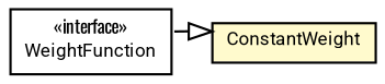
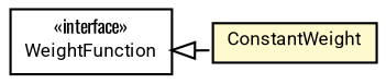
  digraph {
    nodesep=0.15
    rankdir=LR
    ranksep=0.25
    fontname=Oswald
    node [fontcolor=black fontname=Oswald fontsize=8 margin=0 shape=plaintext]
    n1 [height=0 label=<<table title="de.lmu.ifi.dbs.elki.math.linearalgebra.pca.weightfunctions.WeightFunction" border="0" cellborder="1" cellspacing="0" cellpadding="2" href="WeightFunction.html" target="_parent"> 		<tr><td><table border="0" cellspacing="0" cellpadding="1"> 		<tr><td align="center" balign="center"> &#171;interface&#187; </td></tr> 		<tr><td align="center" balign="center"> <font face="Roboto">WeightFunction</font> </td></tr> 		</table></td></tr> 		</table>> width=0]
    n2 [height=0 label=<<table title="de.lmu.ifi.dbs.elki.math.linearalgebra.pca.weightfunctions.ConstantWeight" border="0" cellborder="1" cellspacing="0" cellpadding="2" bgcolor="lemonChiffon" href="ConstantWeight.html" target="_parent"> 		<tr><td><table border="0" cellspacing="0" cellpadding="1"> 		<tr><td align="center" balign="center"> <font face="Roboto">ConstantWeight</font> </td></tr> 		</table></td></tr> 		</table>> width=0]
-   n2 -> n1 [arrowtail=empty color=black dir=back fontname=Oswald fontsize=7 labelfontname=Roboto labelfontsize=7 style=dashed weight=9]
+   n1 -> n2 [arrowtail=empty color=black dir=back fontname=Oswald fontsize=7 labelfontname=Roboto labelfontsize=7 style=dashed weight=9]
  }
